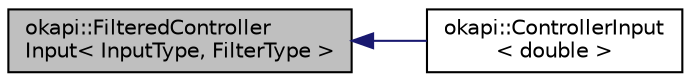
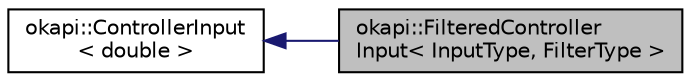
  digraph {
    rankdir=LR
    node [color=black fontname=Helvetica fontsize=10 shape=record style=filled]
    n1 [fillcolor=grey75 fontcolor=black height=0.2 label="okapi::FilteredController\lInput\< InputType, FilterType \>" width=0.4]
    n2 [fillcolor=white height=0.2 label="okapi::ControllerInput\l\< double \>" width=0.4]
-   n1 -> n2 [color=midnightblue dir=back fontname=Helvetica fontsize=10 labelfontname=Helvetica labelfontsize=10 style=solid]
+   n2 -> n1 [color=midnightblue dir=back fontname=Helvetica fontsize=10 labelfontname=Helvetica labelfontsize=10 style=solid]
  }
